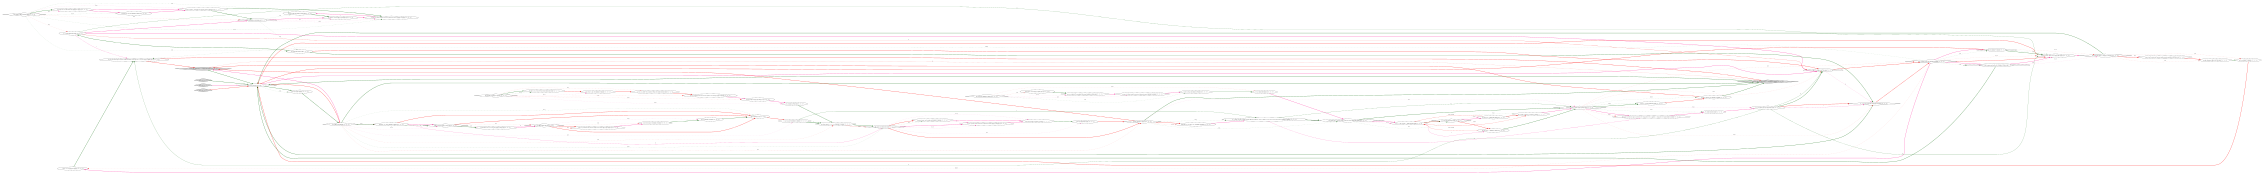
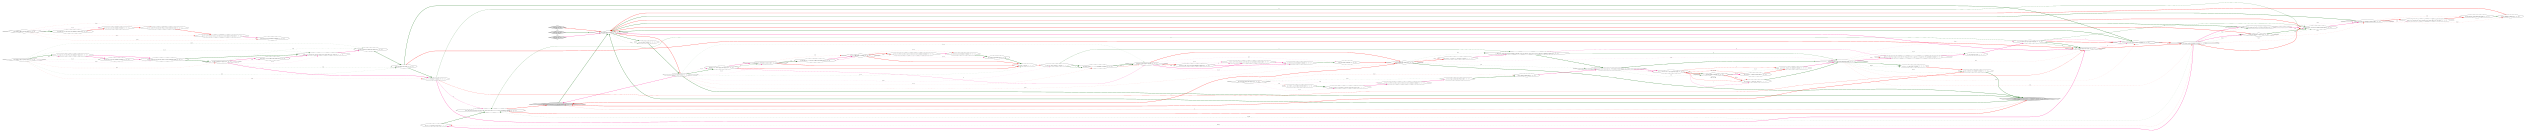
  digraph {
    fontname="IBM Plex Sans"
    rankdir=LR
    node [fillcolor=white fontname="IBM Plex Sans" shape=ellipse style=filled]
    edge [arrowhead=dot color=darkgreen fontname="IBM Plex Sans" style=bold]
    n1 [label="active = true@@@85@@@['1', '1', '1']"]
    n2 [label="inner.setSubscription(new WeakScalarSubscription<>(vr,inner))@@@86@@@['1', '1', '1']"]
    n3 [fillcolor=lightgray label="decrementAndGet() == 0@@@95@@@['0', '0', '1']" shape=diamond]
    n4 [fillcolor=lightgray label="wip.decrementAndGet() == 0@@@91@@@['1', '1', '0']" shape=diamond]
    n5 [label="return@@@16@@@['0', '0', '1']"]
    n6 [label="T v@@@19@@@['1', '1', '1']"]
    n7 [label="v = queue.poll()@@@21@@@['1', '1', '1']"]
    n8 [label="sourceMode != QueueSubscription.SYNC@@@50@@@['1', '1', '1']" shape=diamond]
    n9 [label="p instanceof Supplier@@@60@@@['1', '1', '1']" shape=diamond]
    n10 [label="int c = consumed + 1@@@51@@@['1', '1', '1']"]
    n11 [label="c == limit@@@52@@@['1', '1', '1']" shape=diamond]
    n12 [label="p.subscribe(inner)@@@91@@@['1', '1', '1']"]
    n13 [label="vr == null || cancelled@@@66@@@['0', '1', '0']" shape=diamond]
    n14 [label="@SuppressWarnings(\"unchecked\") Supplier<R> supplier = (Supplier<R>)p@@@61@@@['1', '1', '1']"]
    n15 [label="active = true@@@90@@@['1', '1', '1']"]
    n16 [label="vr == null@@@77@@@['1', '0', '1']" shape=diamond]
    n17 [label="inner.isUnbounded()@@@80@@@['1', '1', '1']" shape=diamond]
    n18 [label="R vr@@@62@@@['1', '1', '1']"]
    n19 [label="vr = supplier.get()@@@64@@@['1', '1', '1']"]
    n20 [label="upstream.request(c)@@@54@@@['1', '1', '1']"]
    n21 [label="consumed = c@@@57@@@['1', '1', '1']"]
    n22 [label="consumed = 0@@@53@@@['1', '1', '1']"]
    n23 [label="tryEnter()@@@70@@@['0', '1', '0']" shape=diamond]
    n24 [label="!compareAndSet(1,0)@@@72@@@['1', '1', '0']" shape=diamond]
    n25 [label="cancelled@@@6@@@['1', '1', '1']" shape=diamond]
    n26 [label="downstream.onNext(vr)@@@81@@@['1', '1', '1']"]
    n27 [label="errors.tryTerminateConsumer(downstream)@@@73@@@['1', '1', '0']"]
    n28 [label="worker.dispose()@@@74@@@['1', '1', '0']"]
    n29 [label="return@@@75@@@['1', '1', '0']"]
    n30 [label="return@@@7@@@['1', '1', '1']"]
    n31 [label="!active@@@9@@@['1', '1', '1']" shape=diamond]
    n32 [label="!veryEnd@@@69@@@['0', '0', '1']" shape=diamond]
    n33 [label="worker.dispose()@@@72@@@['1', '1', '1']"]
    n34 [label="upstream.cancel()@@@70@@@['0', '0', '1']"]
    n35 [label="vr = null@@@75@@@['0', '0', '1']"]
    n36 [label="errors.tryTerminateConsumer(downstream)@@@71@@@['1', '1', '1']"]
    n37 [label="return@@@73@@@['1', '1', '1']"]
    n38 [label="get() == 0 && compareAndSet(0,1)@@@70@@@['1', '0', '0']" shape=diamond]
    n39 [label="upstream.cancel()@@@25@@@['1', '1', '1']"]
    n40 [label="errors.tryAddThrowableOrReport(e)@@@26@@@['1', '1', '1']"]
    n41 [label="errors.tryTerminateConsumer(downstream)@@@27@@@['1', '1', '1']"]
    n42 [label="d && empty@@@32@@@['1', '1', '1']" shape=diamond]
    n43 [label="return@@@35@@@['1', '1', '1']"]
    n44 [label="worker.dispose()@@@34@@@['1', '1', '1']"]
    n45 [label="errors.tryTerminateConsumer(downstream)@@@33@@@['0', '0', '1']"]
    n46 [label="downstream.onComplete()@@@25@@@['1', '1', '0']"]
    n47 [label="!empty@@@37@@@['1', '1', '1']" shape=diamond]
    n48 [label="Publisher<? extends R> p@@@38@@@['1', '1', '1']"]
    n49 [label="p = Objects.requireNonNull(mapper.apply(v),\"The mapper returned a null Publisher\")@@@40@@@['1', '1', '1']"]
    n50 [label="boolean empty = v == null@@@31@@@['1', '1', '1']"]
    n51 [label="upstream.cancel()@@@44@@@['1', '1', '1']"]
    n52 [label="errors.tryAddThrowableOrReport(e)@@@45@@@['1', '1', '1']"]
    n53 [label="errors.tryTerminateConsumer(downstream)@@@46@@@['1', '1', '1']"]
    n54 [label="worker.dispose()@@@47@@@['1', '1', '1']"]
    n55 [label="errors.tryAddThrowableOrReport(e)@@@68@@@['1', '1', '1']"]
    n56 [label="return@@@48@@@['1', '1', '1']"]
    n57 [label="errors.tryTerminateConsumer(downstream)@@@14@@@['0', '0', '1']"]
    n58 [label="worker.dispose()@@@15@@@['0', '0', '1']"]
    n59 [label="worker.dispose()@@@28@@@['1', '1', '1']"]
-   n60 [label="return@@@29@@@['1', '1', '1']"]
    n61 [fillcolor=lightgray label="run['0', '1', '0']" shape=diamond]
    n62 [fillcolor=lightgray label="run['1', '0', '0']" shape=diamond]
    n63 [label="boolean d = done@@@10@@@['1', '1', '1']"]
    n64 [label="d && !veryEnd@@@11@@@['0', '0', '1']" shape=diamond]
    n65 [label="Throwable ex = errors.get()@@@12@@@['0', '0', '1']"]
    n66 [label="ex != null@@@13@@@['0', '0', '1']" shape=diamond]
    n67 [label="upstream.cancel()@@@60@@@['1', '1', '0']"]
    n68 [label="Throwable e@@@42@@@['1', '1', '1']" shape=diamond]
    n69 [label="Throwable e@@@66@@@['1', '1', '1']" shape=diamond]
    n70 [label="Exceptions.throwIfFatal(e)@@@67@@@['1', '1', '1']"]
    n71 [label="Throwable e@@@23@@@['1', '1', '1']" shape=diamond]
    n72 [label="Exceptions.throwIfFatal(e)@@@24@@@['1', '1', '1']"]
    n73 [fillcolor=lightgray label="run['0', '0', '1']" shape=diamond]
    n1 -> n2
    n2 -> n3 [color=red]
    n2 -> n4 [arrowhead=onormal color=red]
    n3 -> n25 [arrowhead=normal]
    n4 -> n3 [arrowhead=onormal color=red label=0 style=dashed]
    n4 -> n25 [arrowhead=onormal]
    n5 -> n6
    n6 -> n7 [arrowhead=onormal color=red]
    n7 -> n49 [arrowhead=normal label=v style=solid]
    n7 -> n50 [label=v style=solid]
    n7 -> n50
    n8 -> n9 [arrowhead=onormal]
    n8 -> n10 [color=deeppink label=true style=dotted]
    n8 -> n10 [color=deeppink]
    n8 -> n11 [arrowhead=normal label=true style=dotted]
    n9 -> n12 [arrowhead=normal label=false style=dotted]
    n9 -> n13 [color=red label=true style=dotted]
    n9 -> n14 [arrowhead=onormal color=deeppink]
    n9 -> n14 [color=red label=true style=dotted]
    n9 -> n15 [label=false style=dotted]
    n9 -> n15
    n9 -> n16 [arrowhead=normal color=red label=true style=dotted]
    n9 -> n17 [color=red label=true style=dotted]
    n9 -> n18 [label=true style=dotted]
    n9 -> n19 [color=deeppink label=true style=dotted]
    n10 -> n11 [arrowhead=onormal color=red]
    n10 -> n11 [label=c style=solid]
    n10 -> n20 [color=red label=c style=solid]
    n10 -> n21 [arrowhead=normal color=deeppink label=c style=solid]
    n11 -> n20 [arrowhead=onormal label=true style=dotted]
    n11 -> n21 [arrowhead=normal color=red label=false style=dotted]
    n11 -> n21 [arrowhead=normal color=red]
    n11 -> n22 [color=deeppink]
    n11 -> n22 [color=deeppink label=true style=dotted]
    n12 -> n3 [color=red]
    n12 -> n4 [arrowhead=onormal]
    n13 -> n17 [arrowhead=normal color=red]
    n13 -> n25
    n14 -> n18 [color=deeppink]
    n15 -> n12 [arrowhead=normal color=red]
    n16 -> n13 [arrowhead=normal color=deeppink label=0 style=dashed]
    n16 -> n17 [color=red]
    n16 -> n25 [arrowhead=onormal color=deeppink]
    n17 -> n1 [color=red label=false style=dotted]
    n17 -> n1 [arrowhead=normal color=deeppink]
    n17 -> n2 [label=false style=dotted]
    n17 -> n23 [arrowhead=onormal color=deeppink]
    n17 -> n23 [label=true style=dotted]
    n17 -> n26 [arrowhead=normal color=red label=true style=dotted]
    n17 -> n26 [color=red]
    n17 -> n38 [arrowhead=onormal color=deeppink]
    n17 -> n38 [arrowhead=normal label=true style=dotted]
    n18 -> n19 [arrowhead=onormal color=deeppink]
    n19 -> n2 [label=vr style=solid]
    n19 -> n13 [color=deeppink label=vr style=solid]
    n19 -> n13 [color=red]
    n19 -> n16
    n19 -> n16 [arrowhead=normal label=vr style=solid]
    n19 -> n26 [arrowhead=normal label=vr style=solid]
    n20 -> n9 [color=deeppink]
    n21 -> n9 [arrowhead=onormal]
    n21 -> n10 [color=red label=consumed style=solid]
    n22 -> n10 [arrowhead=onormal color=red label=consumed style=solid]
    n22 -> n20 [arrowhead=normal color=red]
    n23 -> n24 [color=red label=true style=dotted]
    n23 -> n25 [arrowhead=onormal color=red]
    n23 -> n26 [arrowhead=normal]
    n23 -> n26 [arrowhead=onormal label=true style=dotted]
    n24 -> n25 [arrowhead=normal]
    n24 -> n27 [arrowhead=normal color=red]
    n24 -> n27 [arrowhead=onormal color=deeppink label=true style=dotted]
    n24 -> n28 [arrowhead=onormal color=red label=true style=dotted]
    n24 -> n29 [color=red label=true style=dotted]
    n25 -> n30 [arrowhead=onormal label=true style=dotted]
    n25 -> n30 [arrowhead=onormal]
    n25 -> n31 [arrowhead=onormal color=red]
    n26 -> n24 [arrowhead=normal color=deeppink]
    n26 -> n25 [color=red]
    n27 -> n28 [arrowhead=normal color=red]
    n28 -> n29 [arrowhead=onormal]
    n29 -> n25 [arrowhead=normal color=red]
    n30 -> n31 [arrowhead=normal]
    n31 -> n3 [color=deeppink]
    n31 -> n4 [arrowhead=onormal]
    n31 -> n6 [arrowhead=onormal label=true style=dotted]
    n31 -> n7 [arrowhead=onormal color=deeppink label=true style=dotted]
    n31 -> n42 [arrowhead=onormal label=true style=dotted]
    n31 -> n47 [color=red label=true style=dotted]
    n31 -> n50 [color=red label=true style=dotted]
    n31 -> n63 [color=deeppink label=true style=dotted]
    n31 -> n63 [arrowhead=normal]
    n31 -> n64 [color=deeppink label=true style=dotted]
    n32 -> n33 [arrowhead=onormal label=true style=dotted]
    n32 -> n34 [color=deeppink label=true style=dotted]
    n32 -> n34 [color=deeppink]
-   n35 -> n32 [color=deeppink]
+   n32 -> n35 [color=deeppink]
    n32 -> n36 [color=deeppink label=true style=dotted]
    n32 -> n37 [arrowhead=onormal label=true style=dotted]
-   n33 -> n34 [arrowhead=normal]
+   n33 -> n37 [arrowhead=normal]
    n34 -> n36 [arrowhead=normal color=deeppink]
    n35 -> n2 [arrowhead=normal color=deeppink label=vr style=solid]
    n35 -> n16 [arrowhead=normal color=deeppink]
    n35 -> n16 [color=red label=vr style=solid]
    n35 -> n26 [arrowhead=onormal label=vr style=solid]
    n36 -> n33 [color=deeppink]
    n37 -> n13 [arrowhead=normal]
    n37 -> n16 [color=red]
    n37 -> n35 [arrowhead=normal]
    n38 -> n24 [arrowhead=normal color=deeppink label=true style=dotted]
    n38 -> n25 [arrowhead=onormal]
    n38 -> n26 [color=deeppink]
    n38 -> n26 [arrowhead=normal color=deeppink label=true style=dotted]
    n39 -> n40 [arrowhead=normal color=red]
    n40 -> n41 [arrowhead=normal color=red]
    n41 -> n59 [arrowhead=onormal color=deeppink]
    n42 -> n43 [arrowhead=onormal color=deeppink label=true style=dotted]
    n42 -> n44 [arrowhead=normal color=deeppink label=true style=dotted]
    n42 -> n45 [color=deeppink label=true style=dotted]
    n42 -> n45 [arrowhead=normal color=deeppink]
    n42 -> n46 [arrowhead=onormal label=true style=dotted]
    n42 -> n46 [arrowhead=normal color=red]
    n42 -> n47 [arrowhead=onormal color=red]
    n43 -> n47 [color=red]
    n44 -> n43 [arrowhead=onormal]
    n45 -> n44 [color=deeppink]
    n46 -> n44 [arrowhead=normal color=deeppink]
    n46 -> n45 [arrowhead=normal color=deeppink label=0 style=dashed]
    n47 -> n3 [arrowhead=normal color=red]
    n47 -> n4 [arrowhead=normal]
    n47 -> n8 [arrowhead=normal label=true style=dotted]
    n47 -> n9 [color=deeppink label=true style=dotted]
    n47 -> n48 [color=red]
    n47 -> n48 [arrowhead=onormal color=red label=true style=dotted]
    n47 -> n49 [label=true style=dotted]
    n48 -> n49 [arrowhead=onormal color=deeppink]
    n49 -> n8
    n49 -> n9 [label=p style=solid]
    n49 -> n14 [arrowhead=onormal color=deeppink label=p style=solid]
    n50 -> n42 [arrowhead=onormal color=red label=empty style=solid]
    n50 -> n42 [arrowhead=normal]
    n51 -> n52
    n52 -> n53 [arrowhead=normal color=deeppink]
    n53 -> n54 [arrowhead=onormal color=deeppink]
    n54 -> n56
    n55 -> n32
    n55 -> n36 [arrowhead=normal]
    n56 -> n8 [arrowhead=normal color=deeppink]
    n57 -> n58 [arrowhead=normal color=deeppink]
    n58 -> n5 [arrowhead=normal]
-   n59 -> n60 [arrowhead=normal color=deeppink]
-   n60 -> n50 [arrowhead=onormal]
    n61 -> n25 [color=red]
    n62 -> n25 [arrowhead=onormal]
    n63 -> n6 [color=red]
    n63 -> n42 [arrowhead=onormal color=deeppink label=d style=solid]
    n63 -> n64 [arrowhead=normal color=deeppink]
    n63 -> n64 [arrowhead=normal label=d style=solid]
    n64 -> n6 [arrowhead=onormal color=red]
    n64 -> n65 [arrowhead=onormal color=deeppink label=true style=dotted]
    n64 -> n65 [arrowhead=normal]
    n64 -> n66 [color=red label=true style=dotted]
    n65 -> n66 [color=deeppink]
    n65 -> n66 [arrowhead=onormal color=deeppink label=ex style=solid]
    n66 -> n5 [color=deeppink label=true style=dotted]
    n66 -> n6 [color=red]
    n66 -> n57 [arrowhead=normal color=red label=true style=dotted]
    n66 -> n57 [arrowhead=normal color=red]
    n66 -> n58 [arrowhead=normal color=red label=true style=dotted]
    n67 -> n55 [arrowhead=normal color=deeppink]
    n68 -> n51 [arrowhead=onormal color=red label=true style=dotted]
    n68 -> n52 [color=deeppink label=true style=dotted]
    n68 -> n53 [arrowhead=onormal color=deeppink label=true style=dotted]
    n68 -> n54 [arrowhead=onormal label=true style=dotted]
    n68 -> n56 [arrowhead=onormal color=red label=true style=dotted]
    n69 -> n32 [arrowhead=normal color=red label=true style=dotted]
    n69 -> n33 [arrowhead=onormal label=true style=dotted]
    n69 -> n35 [arrowhead=normal color=red label=true style=dotted]
    n69 -> n36 [label=true style=dotted]
    n69 -> n37 [label=true style=dotted]
    n69 -> n55 [arrowhead=onormal color=deeppink label=true style=dotted]
    n69 -> n67 [arrowhead=onormal label=true style=dotted]
    n69 -> n70 [arrowhead=normal color=deeppink label=true style=dotted]
    n69 -> n70
    n70 -> n55 [color=deeppink]
    n70 -> n67 [color=deeppink]
    n71 -> n39 [color=deeppink label=true style=dotted]
    n71 -> n40 [arrowhead=onormal color=red label=true style=dotted]
    n71 -> n41 [color=red label=true style=dotted]
    n71 -> n59 [color=red label=true style=dotted]
-   n71 -> n60 [arrowhead=normal color=deeppink label=true style=dotted]
    n71 -> n72 [arrowhead=normal label=true style=dotted]
    n71 -> n72 [arrowhead=onormal]
    n72 -> n39 [color=red]
    n73 -> n25 [arrowhead=onormal color=deeppink]
  }
